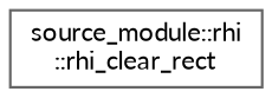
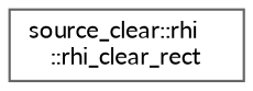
  digraph {
    rankdir=LR
    fontname=Lato
-   n1 [color=grey40 fillcolor=white fontname=Lato fontsize=10 height=0.2 label="source_module::rhi\l::rhi_clear_rect" shape=box style=filled width=0.4]
+   n1 [color=grey40 fillcolor=white fontname=Lato fontsize=10 height=0.2 label="source_clear::rhi\l::rhi_clear_rect" shape=box style=filled width=0.4]
  }
